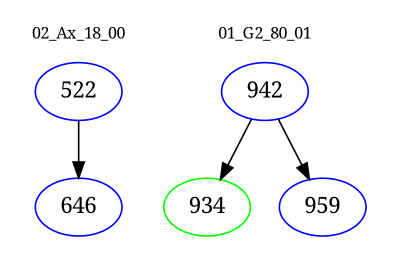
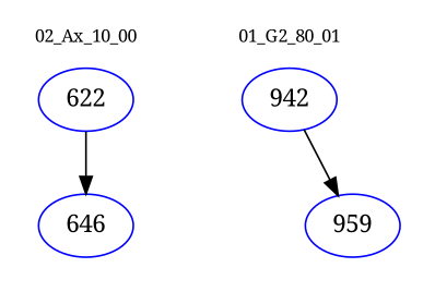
  digraph {
    fontname="Noto Serif"
    node [color=blue fontname="Noto Serif"]
    edge [color=black fontname="Noto Serif"]
-   n1 [label=522]
+   n1 [label=622]
    n2 [label=646]
    n3 [label=942]
-   n4 [color=green label=934]
    n5 [label=959]
    subgraph cluster_1 {
      color=white
      fontsize=10
-     label="02_Ax_18_00"
+     label="02_Ax_10_00"
      n1
      n2
    }
    subgraph cluster_2 {
      color=white
      fontsize=10
      label="01_G2_80_01"
      n3
-     n4
      n5
    }
    n1 -> n2
-   n3 -> n4
    n3 -> n5
  }
